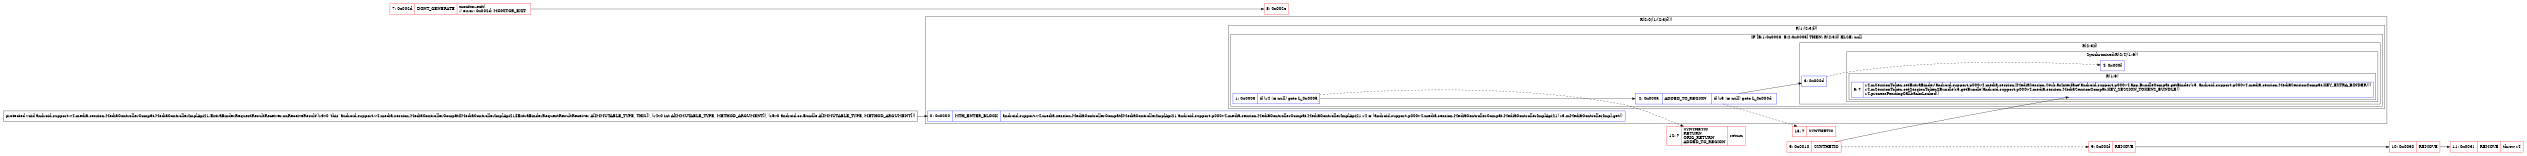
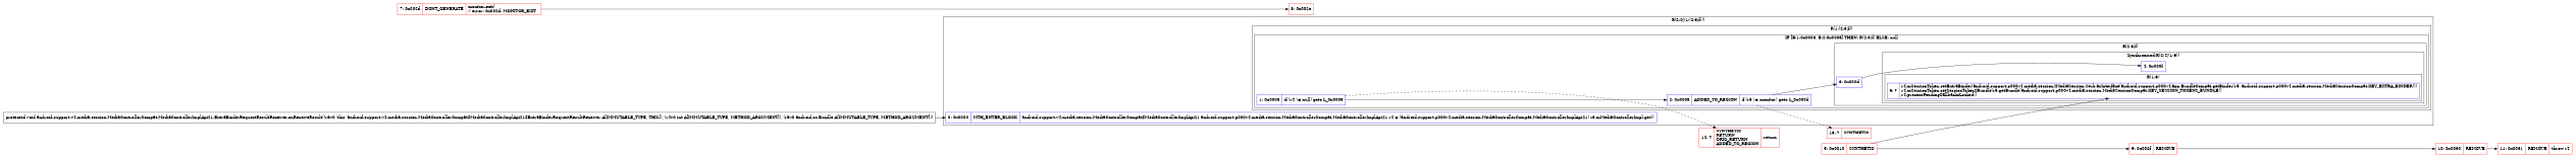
  digraph {
    rankdir=LR
    node [color=red shape=record]
    n1 [color=blue label="{6\:\ ?|r4.mSessionToken.setExtraBinder(android.support.p000v4.media.session.IMediaSession.Stub.asInterface(android.support.p000v4.app.BundleCompat.getBinder(r5, android.support.p000v4.media.session.MediaSessionCompat.KEY_EXTRA_BINDER)))\lr4.mSessionToken.setSessionToken2Bundle(r5.getBundle(android.support.p000v4.media.session.MediaSessionCompat.KEY_SESSION_TOKEN2_BUNDLE))\lr4.processPendingCallbacksLocked()\l}"]
    n2 [color=blue label="{4\:\ 0x000f}"]
    n3 [color=blue label="{3\:\ 0x000d}"]
    n4 [color=blue label="{1\:\ 0x0008|if (r4 != null) goto L_0x000a\l}"]
-   n5 [color=blue label="{2\:\ 0x000a|ADDED_TO_REGION\l|if (r5 != null) goto L_0x000d\l}"]
+   n5 [color=blue label="{2\:\ 0x000a|ADDED_TO_REGION\l|if (r5 != monitor) goto L_0x000d\l}"]
    n6 [color=blue label="{0\:\ 0x0000|MTH_ENTER_BLOCK\l|android.support.v4.media.session.MediaControllerCompat$MediaControllerImplApi21 android.support.p000v4.media.session.MediaControllerCompat.MediaControllerImplApi21 r4 = (android.support.p000v4.media.session.MediaControllerCompat.MediaControllerImplApi21) r3.mMediaControllerImpl.get()\l}"]
    n7 [label="{12\:\ ?|SYNTHETIC\lRETURN\lORIG_RETURN\lADDED_TO_REGION\l|return\l}"]
    n8 [label="{13\:\ ?|SYNTHETIC\l}"]
    n9 [label="{5\:\ 0x0010|SYNTHETIC\l}"]
    n10 [label="{9\:\ 0x002f|REMOVE\l}"]
    n11 [label="{7\:\ 0x002d|DONT_GENERATE\l|monitor\-exit(\l\/\/ error: 0x002d: MONITOR_EXIT  \l}"]
    n12 [label="{8\:\ 0x002e}"]
    n13 [label="{10\:\ 0x0030|REMOVE\l}"]
    n14 [label="{11\:\ 0x0031|REMOVE\l|throw r4\l}"]
    n15 [label="{protected void android.support.v4.media.session.MediaControllerCompat.MediaControllerImplApi21.ExtraBinderRequestResultReceiver.onReceiveResult((r3v0 'this' android.support.v4.media.session.MediaControllerCompat$MediaControllerImplApi21$ExtraBinderRequestResultReceiver A[IMMUTABLE_TYPE, THIS]), (r4v0 int A[IMMUTABLE_TYPE, METHOD_ARGUMENT]), (r5v0 android.os.Bundle A[IMMUTABLE_TYPE, METHOD_ARGUMENT])) }" color=""]
    subgraph cluster_1 {
      label="R(2:0|(1:(2:3|f)))"
      n6
      subgraph cluster_2 {
        label="R(1:(2:3|f))"
        subgraph cluster_3 {
          label="IF [B:1:0x0008, B:2:0x000a] THEN: R(2:3|f) ELSE: null"
          n4
          n5
          subgraph cluster_4 {
            label="R(2:3|f)"
            n3
            subgraph cluster_5 {
              label="Synchronized:R(2:4|(1:6))"
              n2
              subgraph cluster_6 {
                label="R(1:6)"
                n1
              }
            }
          }
        }
      }
    }
-   n3 -> n2 [style=dashed]
+   n3 -> n2
    n4 -> n5
    n4 -> n7 [style=dashed]
    n5 -> n3
    n5 -> n8 [style=dashed]
    n9 -> n1
-   n9 -> n10 [style=dashed]
+   n9 -> n10
    n10 -> n13
    n11 -> n12
    n13 -> n14
    n15 -> n6
  }
